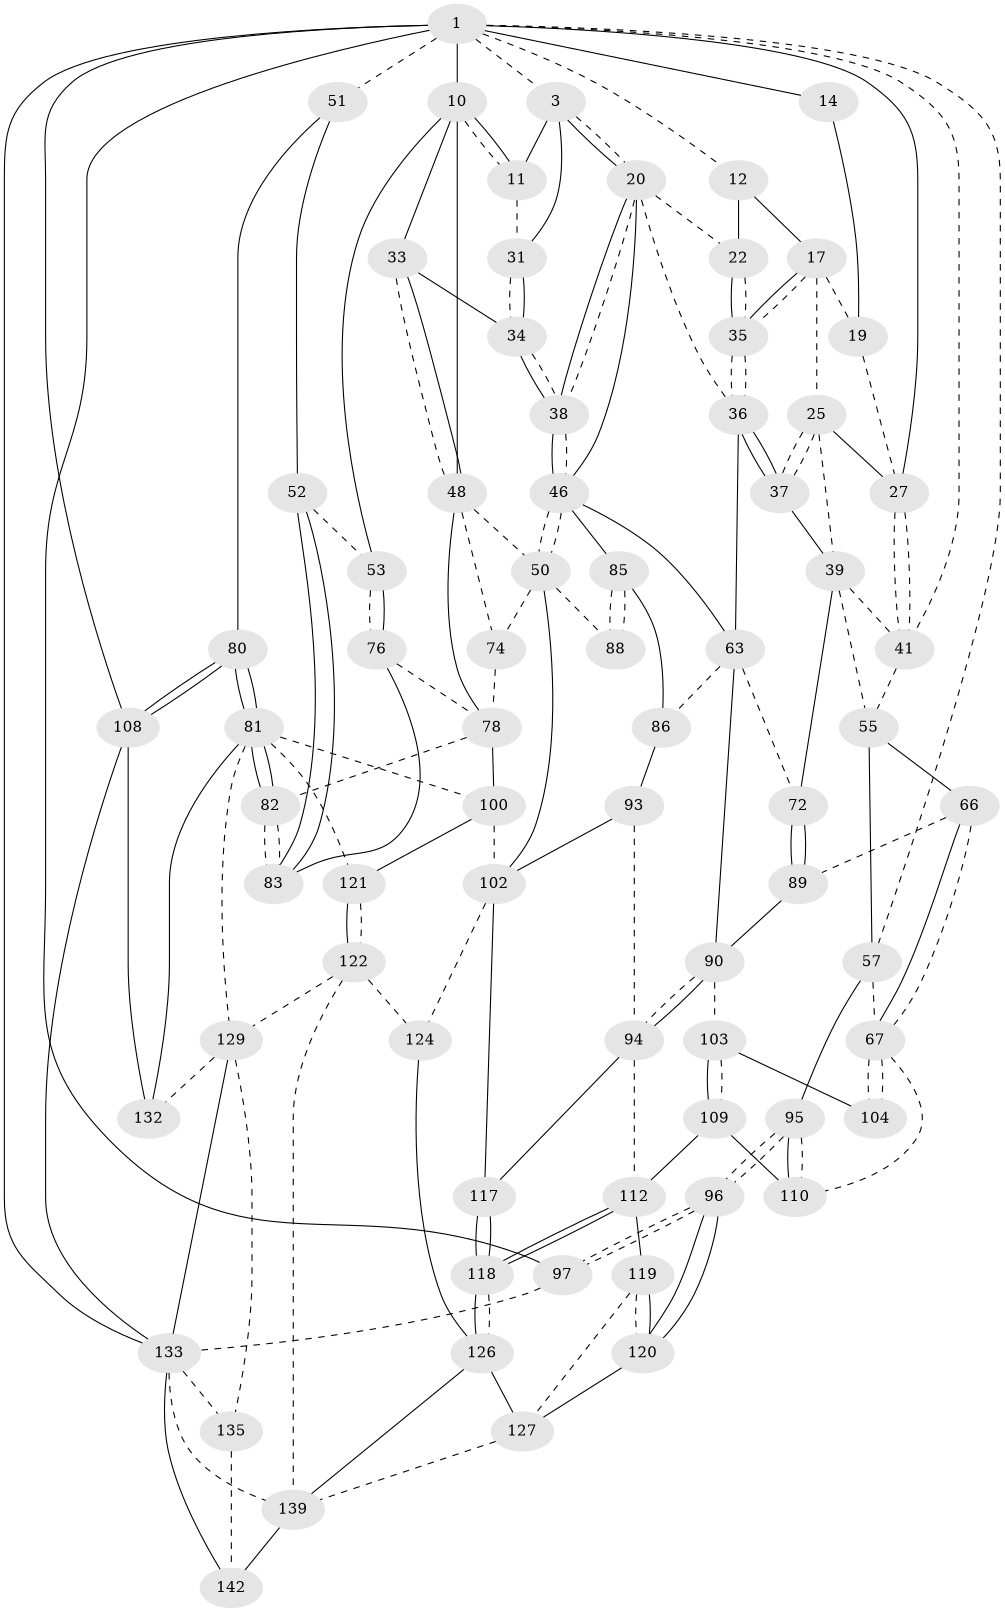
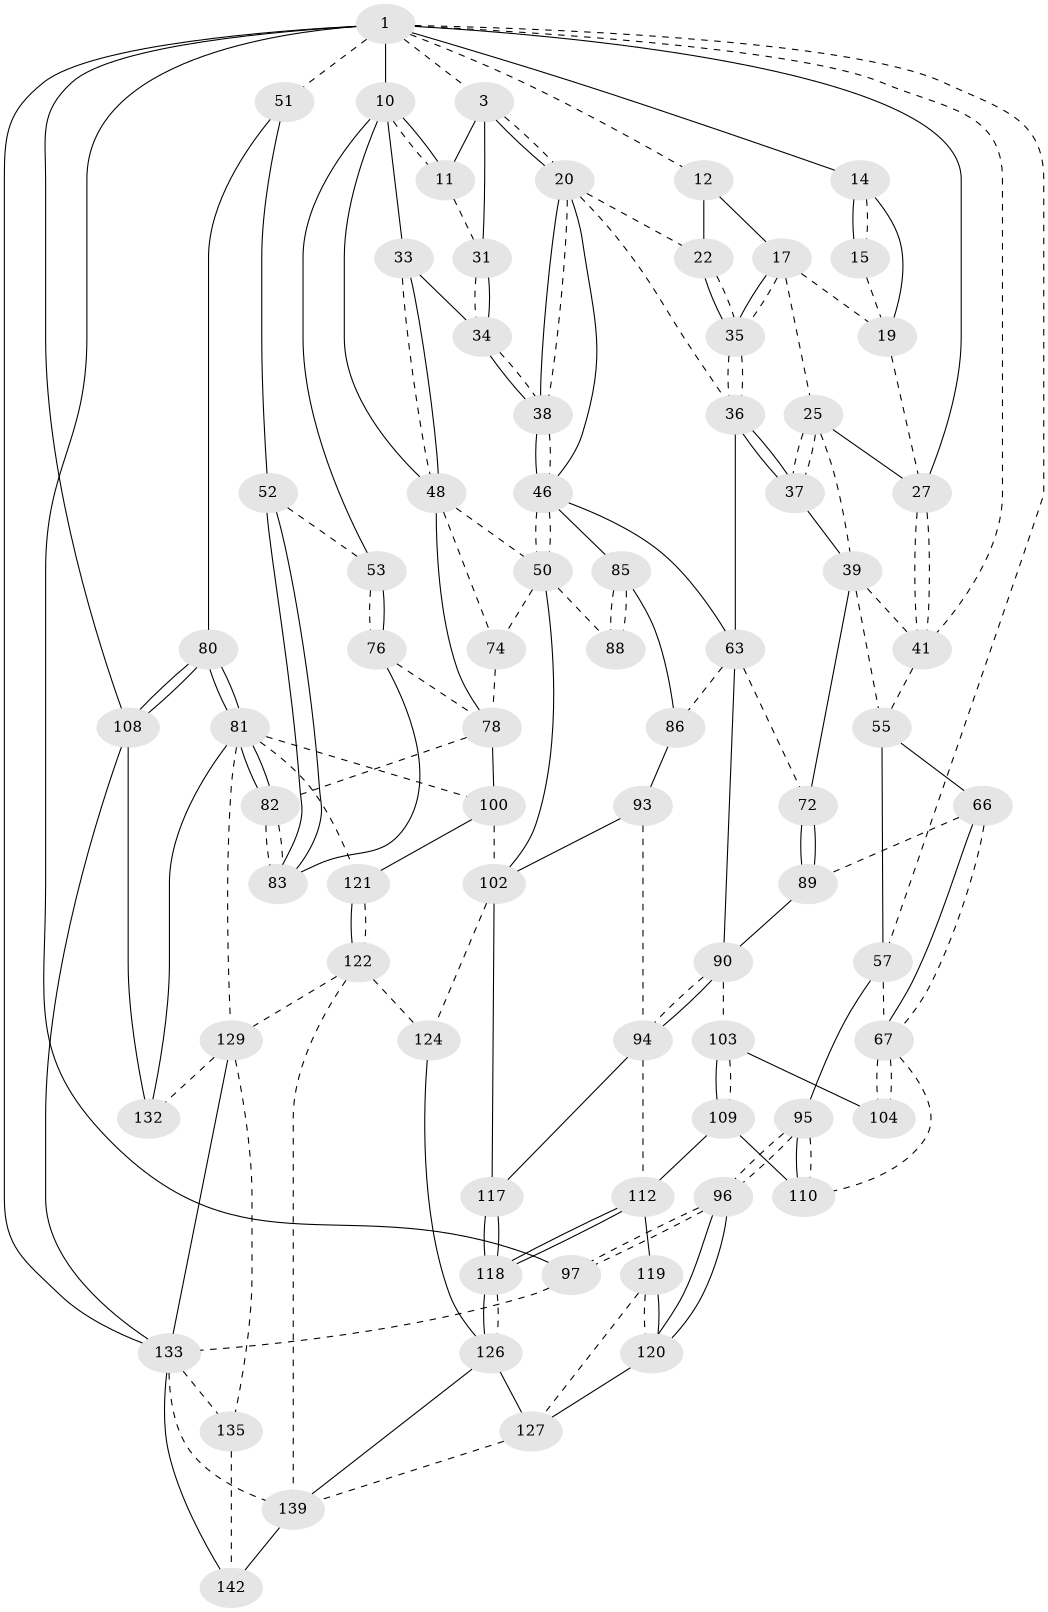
  graph {
    node [color=gray90 style=filled]
    edge [style=solid]
    1 [super="+2+7"]
    3 [super="+4"]
    10 [super="+32"]
    12 [super="+16"]
    14
    27 [super="+28"]
    41 [super="+42"]
    51 [super="+79"]
    57 [super="+69"]
    97
    108 [super="+136"]
    133 [super="+137+134"]
    11 [super="+23"]
    20 [super="+21"]
    31
    33
    48 [super="+49+60"]
    53
    17 [super="+18"]
    22
+   15
    19 [super="+24"]
    55 [super="+56+59"]
    52
    80
    67 [super="+68"]
    95
    132
    139 [super="+141+140"]
    135
    142
    36 [super="+45"]
    38
    46 [super="+47"]
    34
    50 [super="+64"]
    74 [super="+75"]
    78 [super="+98"]
    76 [super="+77"]
    25 [super="+26"]
    35
    37
    39 [super="+58+40"]
    63 [super="+70"]
    85
    72
    86 [super="+92"]
    90 [super="+91"]
    66
    89
    88
    102 [super="+106"]
    82
    100 [super="+101"]
    117
    124
    83
    81 [super="+114"]
    104
    110
    96
    93
    94 [super="+111"]
    103
    121
    129 [super="+131+130"]
    122 [super="+123"]
    112 [super="+113"]
    109
    118
    119
    120
    127 [super="+138"]
    126 [super="+128"]
    1 -- 3 [style=dashed]
    1 -- 10
    1 -- 12 [style=dashed]
    1 -- 14
    1 -- 27
    1 -- 41 [style=dashed]
    1 -- 51 [style=dashed weight=2]
    1 -- 57 [style=dashed]
    1 -- 97 [weight=2]
    1 -- 108
    1 -- 133
    3 -- 11 [weight=2]
    3 -- 20
    3 -- 20 [style=dashed]
    3 -- 31
    10 -- 11 [style=dashed]
    10 -- 11
    10 -- 33
    10 -- 48
    10 -- 53
    12 -- 17
    12 -- 22
+   14 -- 15
+   14 -- 15 [style=dashed]
    14 -- 19
    27 -- 41 [style=dashed]
    27 -- 41 [style=dashed]
    41 -- 55 [style=dashed]
    51 -- 52
    51 -- 80
    57 -- 67 [style=dashed]
    57 -- 95
    97 -- 133 [style=dashed]
    108 -- 133
    108 -- 132
    133 -- 139 [style=dashed weight=2]
    133 -- 135 [style=dashed]
    133 -- 142
    11 -- 31 [style=dashed]
    20 -- 22 [style=dashed]
    20 -- 36 [style=dashed]
    20 -- 38
    20 -- 38 [style=dashed]
    20 -- 46
    31 -- 34 [style=dashed]
    31 -- 34
    33 -- 48 [style=dashed]
    33 -- 48
    33 -- 34
    48 -- 50 [style=dashed]
    48 -- 74 [style=dashed weight=2]
    48 -- 78
    53 -- 76 [style=dashed]
    53 -- 76
    17 -- 19 [style=dashed]
    17 -- 25 [style=dashed]
    17 -- 35
    17 -- 35 [style=dashed]
    22 -- 35
    22 -- 35 [style=dashed]
+   15 -- 19 [style=dashed]
    19 -- 27 [style=dashed]
    55 -- 57
    55 -- 66
    52 -- 53 [style=dashed]
    52 -- 83
    52 -- 83
    80 -- 108
    80 -- 108
    80 -- 81
    80 -- 81
    67 -- 104 [style=dashed weight=2]
    67 -- 104 [style=dashed]
    67 -- 110 [style=dashed]
    95 -- 110
    95 -- 110 [style=dashed]
    95 -- 96 [style=dashed]
    95 -- 96 [style=dashed]
    139 -- 142
    135 -- 142 [style=dashed]
    36 -- 37
    36 -- 37
    36 -- 63
    38 -- 46
    38 -- 46 [style=dashed]
    46 -- 50 [style=dashed weight=2]
    46 -- 50 [style=dashed]
    46 -- 63
    46 -- 85
    34 -- 38
    34 -- 38 [style=dashed]
    50 -- 74 [style=dashed]
    50 -- 88 [style=dashed]
    50 -- 102
    74 -- 78 [style=dashed]
    78 -- 82 [style=dashed]
    78 -- 100
    76 -- 78 [style=dashed]
    76 -- 83
    25 -- 27
    25 -- 37 [style=dashed]
    25 -- 37 [style=dashed]
    25 -- 39 [style=dashed]
    35 -- 36 [style=dashed]
    35 -- 36 [style=dashed]
    37 -- 39
    39 -- 41 [style=dashed]
    39 -- 55 [style=dashed weight=2]
    39 -- 72
    63 -- 72 [style=dashed]
    63 -- 86 [style=dashed]
    63 -- 90
    85 -- 86
    85 -- 88 [style=dashed]
    85 -- 88 [style=dashed]
    72 -- 89
    72 -- 89
    86 -- 93
    90 -- 94 [style=dashed]
    90 -- 94
    90 -- 103 [style=dashed]
    66 -- 67
    66 -- 67 [style=dashed]
    66 -- 89 [style=dashed]
    89 -- 90
    102 -- 117
    102 -- 124 [style=dashed]
    82 -- 83 [style=dashed]
    82 -- 83 [style=dashed]
    100 -- 102 [style=dashed]
    100 -- 121
    117 -- 118
    117 -- 118
    124 -- 126
    81 -- 132
    81 -- 82
    81 -- 82
    81 -- 100 [style=dashed]
    81 -- 121 [style=dashed]
    81 -- 129 [style=dashed]
    96 -- 97 [style=dashed]
    96 -- 97 [style=dashed]
    96 -- 120
    96 -- 120
    93 -- 102
    93 -- 94 [style=dashed]
    94 -- 117
    94 -- 112 [style=dashed]
    103 -- 104
    103 -- 109
    103 -- 109 [style=dashed]
    121 -- 122
    121 -- 122 [style=dashed]
    129 -- 133
    129 -- 132 [style=dashed]
    129 -- 135 [style=dashed]
    122 -- 139 [style=dashed]
    122 -- 124 [style=dashed]
    122 -- 129 [style=dashed]
    112 -- 118
    112 -- 118
    112 -- 119
    109 -- 110
    109 -- 112
    118 -- 126
    118 -- 126 [style=dashed]
    119 -- 120 [style=dashed]
    119 -- 120
    119 -- 127 [style=dashed]
    120 -- 127
    127 -- 139 [style=dashed]
    126 -- 139
    126 -- 127
  }
